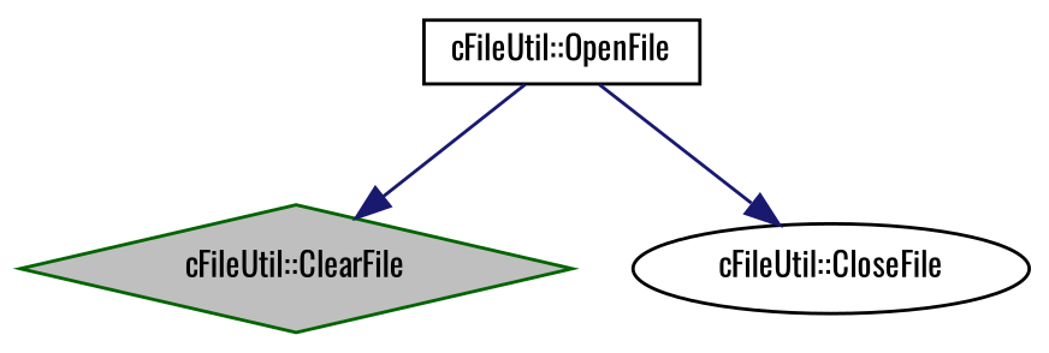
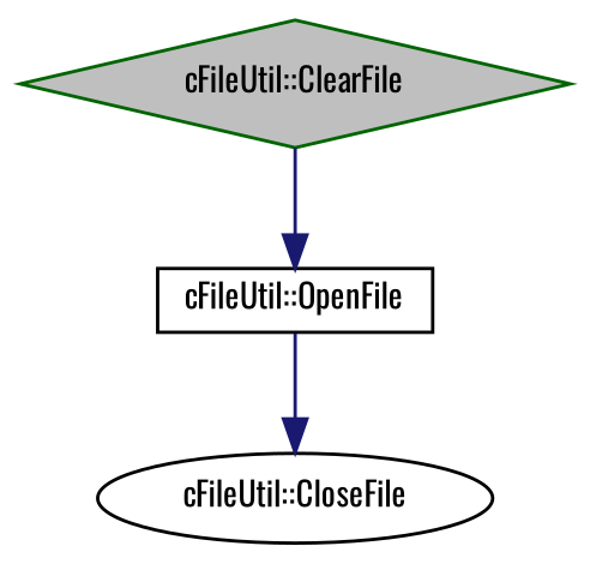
  digraph {
    fontname=Oswald
    rankdir=TB
    node [color=black fillcolor=white fontname=Oswald fontsize=10 style=filled]
    edge [color=midnightblue fontname=Oswald fontsize=10 labelfontname=Helvetica labelfontsize=10 style=solid]
    n1 [color=darkgreen fillcolor=grey75 fontcolor=black height=0.2 label="cFileUtil::ClearFile" shape=diamond width=0.4]
    n2 [height=0.2 label="cFileUtil::OpenFile" shape=box width=0.4]
    n3 [height=0.2 label="cFileUtil::CloseFile" shape=ellipse width=0.4]
-   n2 -> n1
+   n1 -> n2
    n2 -> n3
  }
